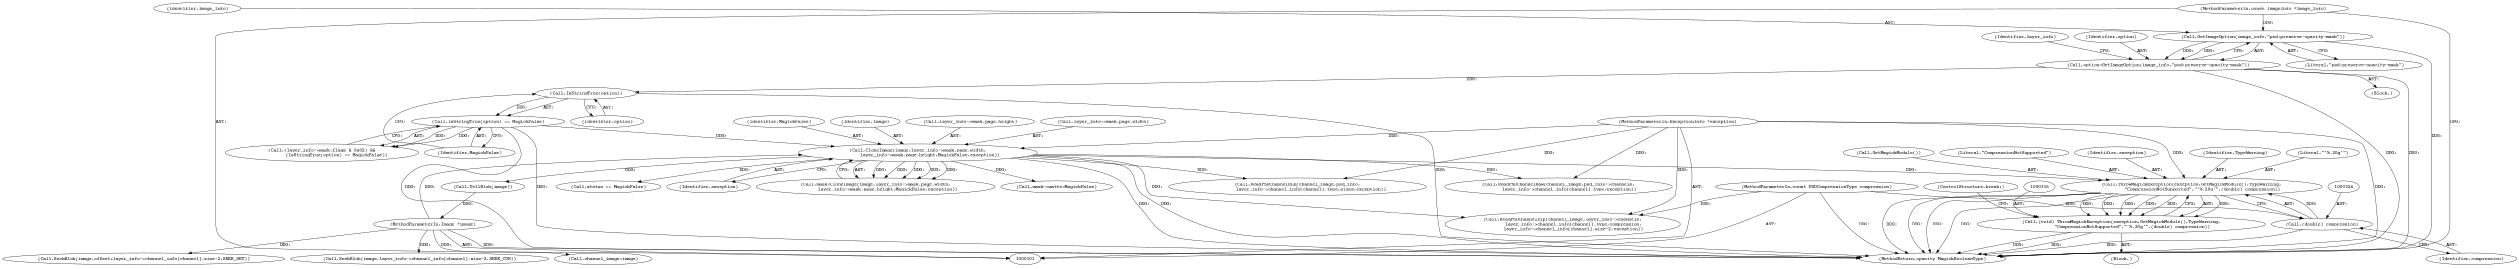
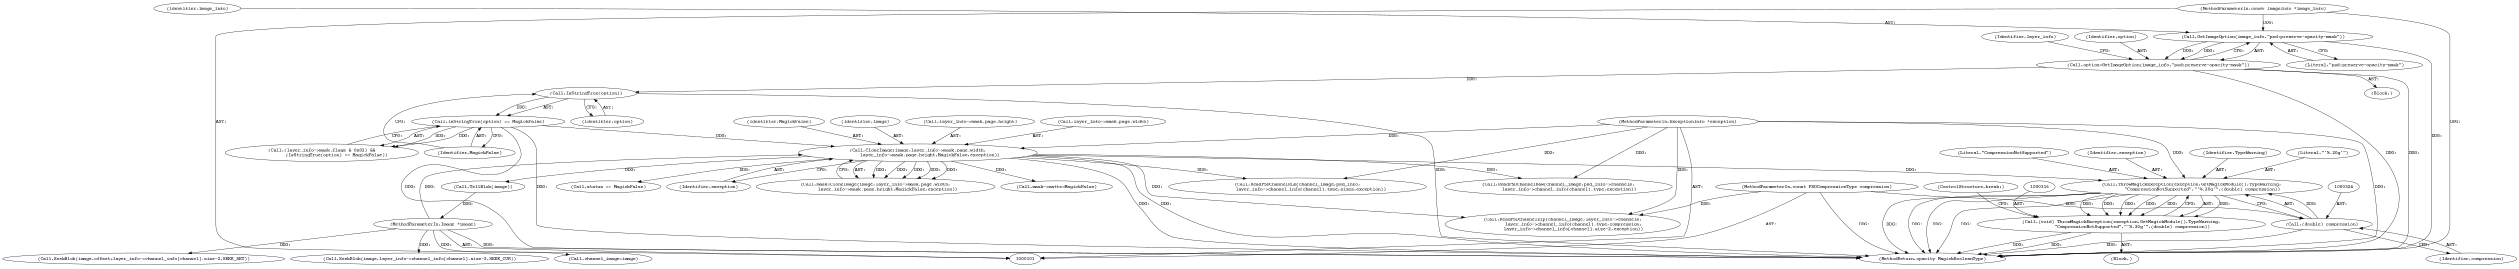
  digraph {
    fontname="Courier Prime"
    node [fontname="Courier Prime"]
    edge [fontname="Courier Prime"]
    n1 [label="(Call,ThrowMagickException(exception,GetMagickModule(),TypeWarning,\n        \"CompressionNotSupported\",\"'%.20g'\",(double) compression))"]
    n2 [label="(Call,(double) compression)"]
    n3 [label="(Call,(void) ThrowMagickException(exception,GetMagickModule(),TypeWarning,\n        \"CompressionNotSupported\",\"'%.20g'\",(double) compression))"]
    n4 [label="(MethodReturn,opacity MagickBooleanType)"]
    n5 [label="(Identifier,compression)"]
    n6 [label="(Block,)"]
    n7 [label="(Call,CloneImage(image,layer_info->mask.page.width,\n         layer_info->mask.page.height,MagickFalse,exception))"]
    n8 [label="(Call,ReadPSDChannelRaw(channel_image,psd_info->channels,\n        layer_info->channel_info[channel].type,exception))"]
    n9 [label="(Call,TellBlob(image))"]
    n10 [label="(Call,status == MagickFalse)"]
    n11 [label="(Identifier,exception)"]
    n12 [label="(Call,mask=CloneImage(image,layer_info->mask.page.width,\n         layer_info->mask.page.height,MagickFalse,exception))"]
    n13 [label="(Call,ReadPSDChannelRLE(channel_image,psd_info,\n          layer_info->channel_info[channel].type,sizes,exception))"]
    n14 [label="(Call,ReadPSDChannelZip(channel_image,layer_info->channels,\n        layer_info->channel_info[channel].type,compression,\n        layer_info->channel_info[channel].size-2,exception))"]
    n15 [label="(Call,mask->matte=MagickFalse)"]
    n16 [label="(MethodParameterIn,Image *image)"]
    n17 [label="(Call,SeekBlob(image,offset+layer_info->channel_info[channel].size-2,SEEK_SET))"]
    n18 [label="(Call,SeekBlob(image,layer_info->channel_info[channel].size-2,SEEK_CUR))"]
    n19 [label="(Call,channel_image=image)"]
    1000101
    n21 [label="(Call,IsStringTrue(option) == MagickFalse)"]
    n22 [label="(Identifier,MagickFalse)"]
    n23 [label="(Call,(layer_info->mask.flags & 0x02) &&\n           (IsStringTrue(option) == MagickFalse))"]
    n24 [label="(Call,IsStringTrue(option))"]
    n25 [label="(Identifier,option)"]
    n26 [label="(Call,option=GetImageOption(image_info,\"psd:preserve-opacity-mask\"))"]
    n27 [label="(Call,GetImageOption(image_info,\"psd:preserve-opacity-mask\"))"]
    n28 [label="(Block,)"]
    n29 [label="(Literal,\"psd:preserve-opacity-mask\")"]
    n30 [label="(MethodParameterIn,const ImageInfo *image_info)"]
    n31 [label="(MethodParameterIn,ExceptionInfo *exception)"]
    n32 [label="(MethodParameterIn,const PSDCompressionType compression)"]
    n33 [label="(Identifier,MagickFalse)"]
    n34 [label="(Identifier,image_info)"]
    n35 [label="(Identifier,image)"]
    n36 [label="(Literal,\"CompressionNotSupported\")"]
    n37 [label="(Identifier,exception)"]
    n38 [label="(Identifier,TypeWarning)"]
    n39 [label="(Literal,\"'%.20g'\")"]
    n40 [label="(ControlStructure,break;)"]
    n41 [label="(Identifier,layer_info)"]
-   n42 [label="(Call,GetMagickModule())"]
    n43 [label="(Call,layer_info->mask.page.height)"]
    n44 [label="(Call,layer_info->mask.page.width)"]
    n45 [label="(Identifier,option)"]
    1000324
    1000316
    n1 -> n2 [label="CFG: "]
    n1 -> n3 [label="AST: "]
    n1 -> n3 [label="DDG: "]
    n1 -> n3 [label="DDG: "]
    n1 -> n3 [label="DDG: "]
    n1 -> n3 [label="DDG: "]
    n1 -> n3 [label="DDG: "]
    n1 -> n3 [label="DDG: "]
    n1 -> n4 [label="DDG: "]
    n1 -> n4 [label="DDG: "]
    n1 -> n4 [label="DDG: "]
    n1 -> n4 [label="DDG: "]
    n2 -> n1 [label="AST: "]
    n2 -> n1 [label="DDG: "]
    n2 -> n4 [label="DDG: "]
    n2 -> n5 [label="CFG: "]
    n3 -> n1 [label="CFG: "]
    n3 -> n4 [label="DDG: "]
    n3 -> n4 [label="DDG: "]
    n3 -> n6 [label="AST: "]
    n5 -> n2 [label="AST: "]
    n7 -> n1 [label="DDG: "]
    n7 -> n4 [label="DDG: "]
    n7 -> n4 [label="DDG: "]
    n7 -> n8 [label="DDG: "]
    n7 -> n9 [label="DDG: "]
    n7 -> n10 [label="DDG: "]
    n7 -> n11 [label="CFG: "]
    n7 -> n12 [label="AST: "]
    n7 -> n12 [label="DDG: "]
    n7 -> n12 [label="DDG: "]
    n7 -> n12 [label="DDG: "]
    n7 -> n12 [label="DDG: "]
    n7 -> n12 [label="DDG: "]
    n7 -> n13 [label="DDG: "]
    n7 -> n14 [label="DDG: "]
    n7 -> n15 [label="DDG: "]
    n9 -> n16 [label="DDG: "]
    n11 -> n7 [label="AST: "]
    n12 -> n7 [label="CFG: "]
    n16 -> n4 [label="DDG: "]
    n16 -> n7 [label="DDG: "]
    n16 -> n17 [label="DDG: "]
    n16 -> n18 [label="DDG: "]
    n16 -> n19 [label="DDG: "]
    n16 -> 1000101 [label="AST: "]
    n21 -> n4 [label="DDG: "]
    n21 -> n4 [label="DDG: "]
    n21 -> n7 [label="DDG: "]
    n21 -> n22 [label="CFG: "]
    n21 -> n23 [label="AST: "]
    n21 -> n23 [label="DDG: "]
    n21 -> n23 [label="DDG: "]
    n22 -> n21 [label="AST: "]
    n22 -> n24 [label="CFG: "]
    n23 -> n21 [label="CFG: "]
    n24 -> n4 [label="DDG: "]
    n24 -> n21 [label="AST: "]
    n24 -> n21 [label="DDG: "]
    n24 -> n25 [label="CFG: "]
    n25 -> n24 [label="AST: "]
    n26 -> n4 [label="DDG: "]
    n26 -> n4 [label="DDG: "]
    n26 -> n24 [label="DDG: "]
    n26 -> n27 [label="CFG: "]
    n26 -> n28 [label="AST: "]
    n27 -> n4 [label="DDG: "]
    n27 -> n26 [label="AST: "]
    n27 -> n26 [label="DDG: "]
    n27 -> n26 [label="DDG: "]
    n27 -> n29 [label="CFG: "]
    n29 -> n27 [label="AST: "]
    n30 -> n4 [label="DDG: "]
    n30 -> 1000101 [label="AST: "]
    n30 -> n27 [label="DDG: "]
    n31 -> n1 [label="DDG: "]
    n31 -> n4 [label="DDG: "]
    n31 -> n7 [label="DDG: "]
    n31 -> n8 [label="DDG: "]
    n31 -> n13 [label="DDG: "]
    n31 -> n14 [label="DDG: "]
    n31 -> 1000101 [label="AST: "]
    n32 -> n2 [label="DDG: "]
    n32 -> n4 [label="DDG: "]
    n32 -> n14 [label="DDG: "]
    n32 -> 1000101 [label="AST: "]
    n33 -> n7 [label="AST: "]
    n34 -> n27 [label="AST: "]
    n35 -> n7 [label="AST: "]
    n36 -> n1 [label="AST: "]
    n37 -> n1 [label="AST: "]
    n38 -> n1 [label="AST: "]
    n39 -> n1 [label="AST: "]
    n40 -> n3 [label="CFG: "]
    n41 -> n26 [label="CFG: "]
-   n42 -> n1 [label="AST: "]
    n43 -> n7 [label="AST: "]
    n44 -> n7 [label="AST: "]
    n45 -> n26 [label="AST: "]
    1000324 -> n2 [label="AST: "]
    1000316 -> n3 [label="AST: "]
  }
